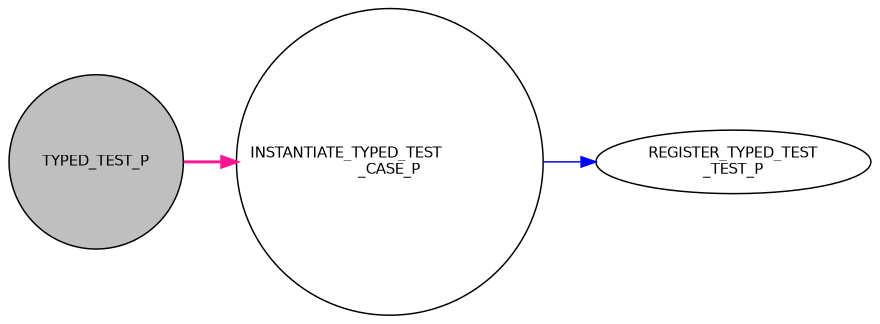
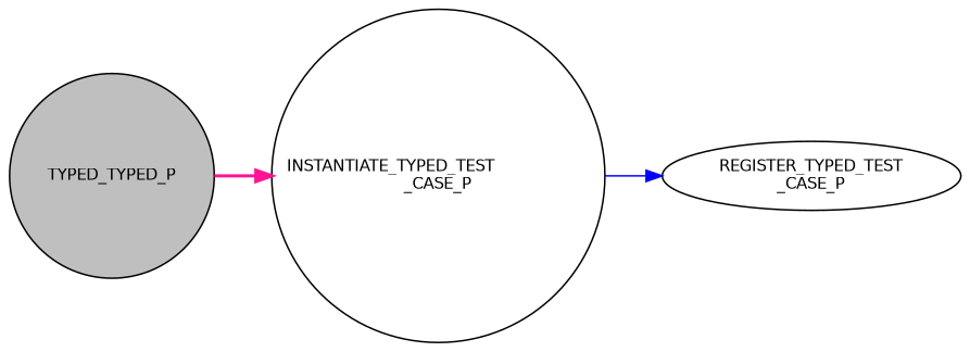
  digraph {
    rankdir=LR
    node [color=black fillcolor=white fontname=Helvetica fontsize=10 shape=circle style=filled]
    edge [arrowhead=normal fontname=Helvetica fontsize=10 labelfontname=Helvetica labelfontsize=10]
-   n1 [fillcolor=grey75 fontcolor=black height=0.2 label=TYPED_TEST_P width=0.4]
+   n1 [fillcolor=grey75 fontcolor=black height=0.2 label=TYPED_TYPED_P width=0.4]
    n2 [height=0.2 label="INSTANTIATE_TYPED_TEST\l_CASE_P" width=0.4]
-   n3 [height=0.2 label="REGISTER_TYPED_TEST\l_TEST_P" shape=ellipse width=0.4]
+   n3 [height=0.2 label="REGISTER_TYPED_TEST\l_CASE_P" shape=ellipse width=0.4]
    n1 -> n2 [color=deeppink style=bold]
    n2 -> n3 [color=blue style=solid]
  }
